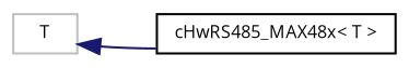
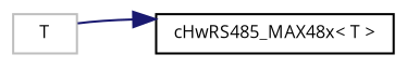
  digraph {
    rankdir=LR
    fontname="Open Sans"
    node [fillcolor=white fontname="Open Sans" fontsize=8 shape=record style=filled]
    n1 [color=grey75 height=0.2 label=T width=0.4]
    n2 [color=black height=0.2 label="cHwRS485_MAX48x\< T \>" width=0.4]
-   n1 -> n2 [color=midnightblue dir=back fontname="Open Sans" fontsize=8 labelfontname=Sans labelfontsize=8 style=solid]
+   n2 -> n1 [color=midnightblue dir=back fontname="Open Sans" fontsize=8 labelfontname=Sans labelfontsize=8 style=solid]
  }
